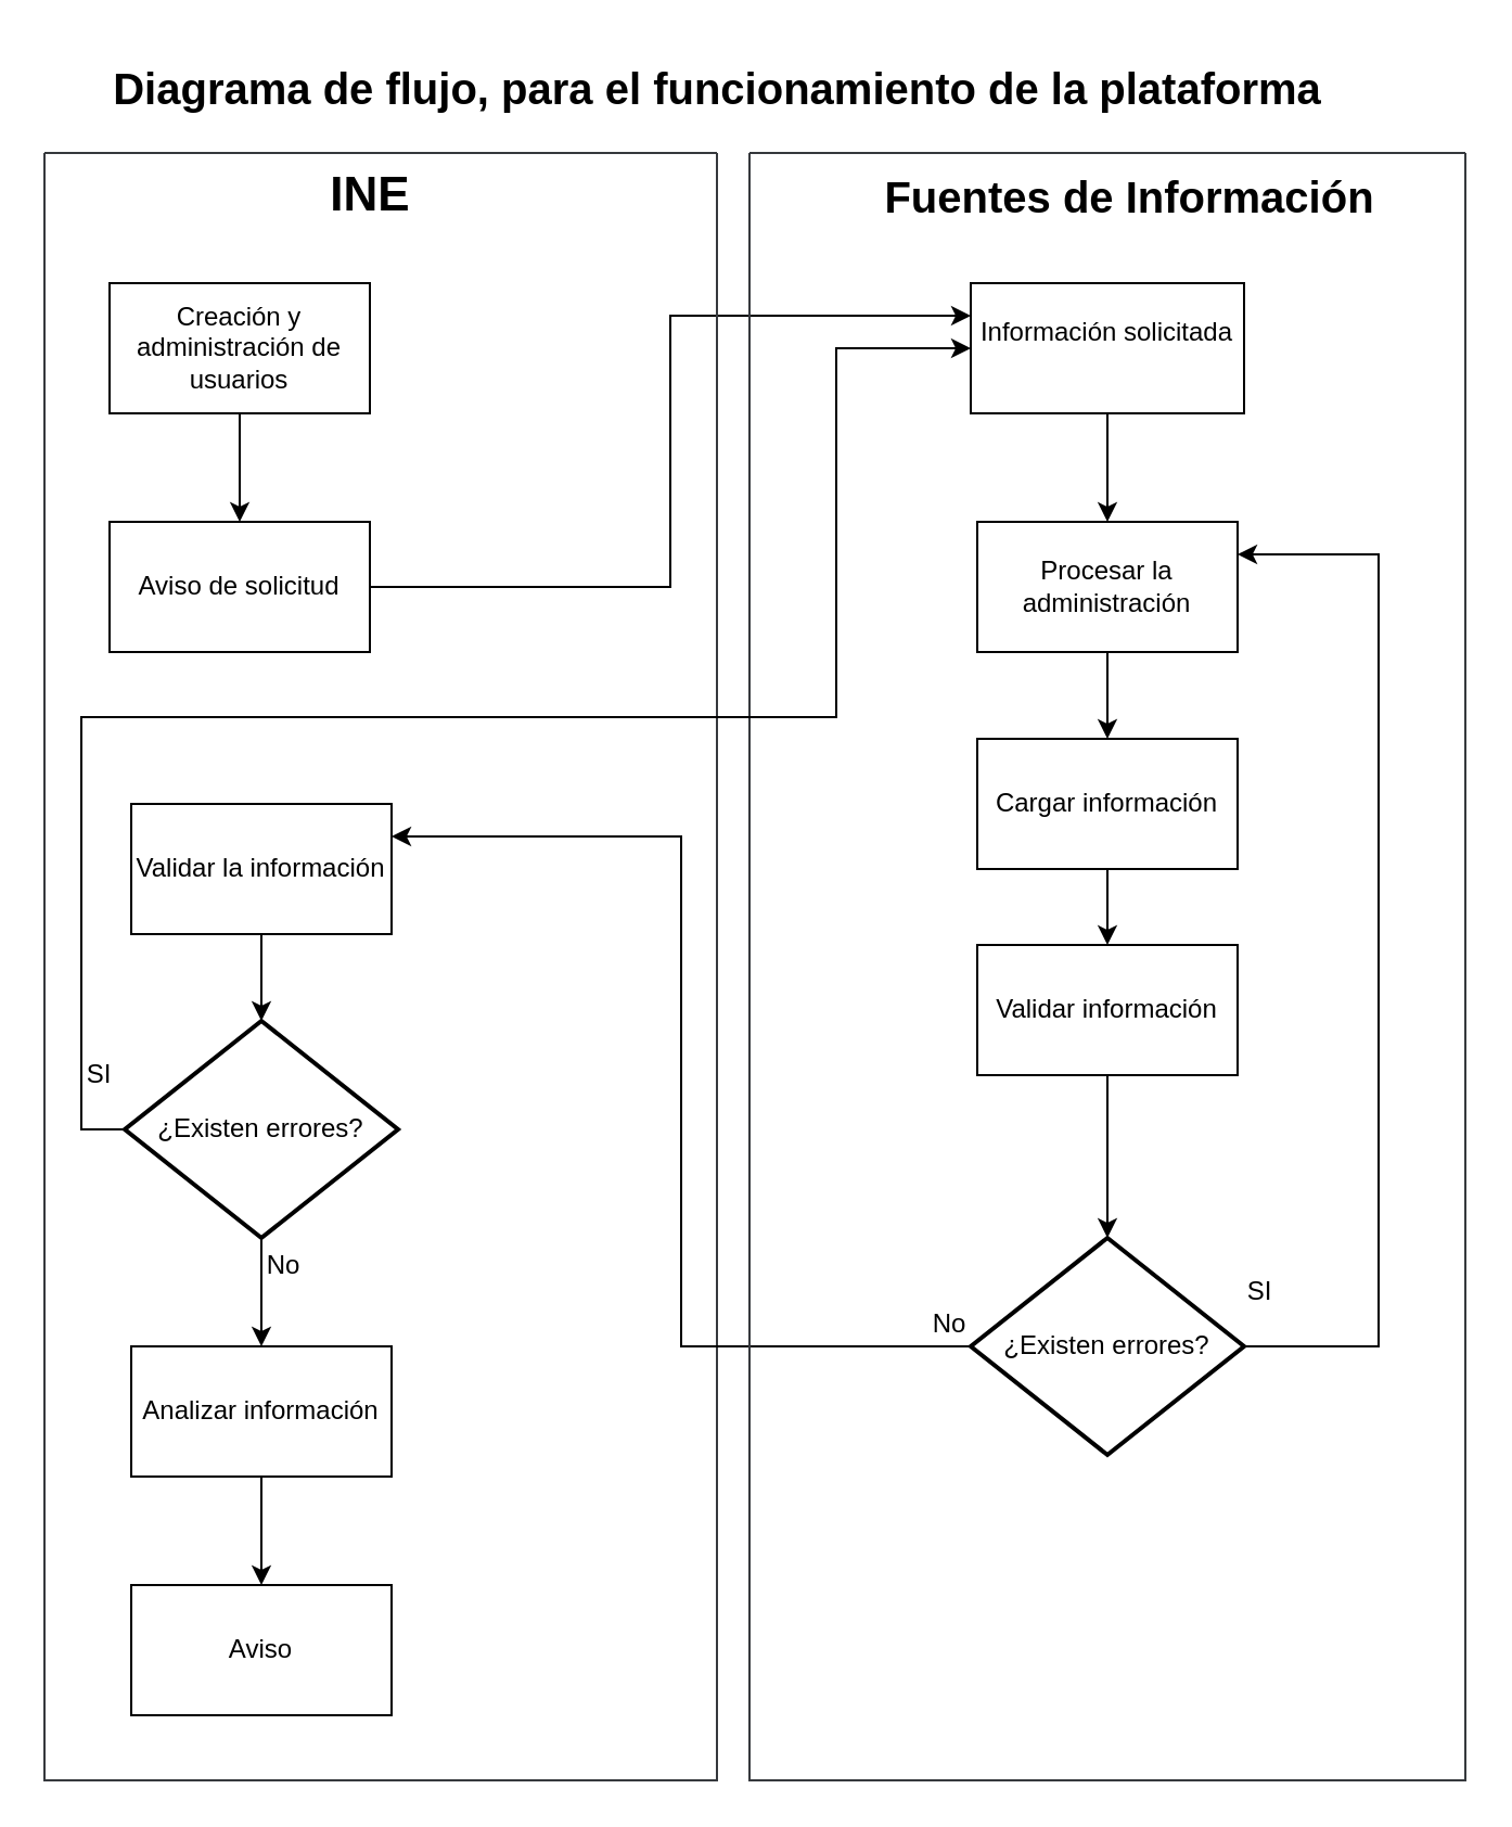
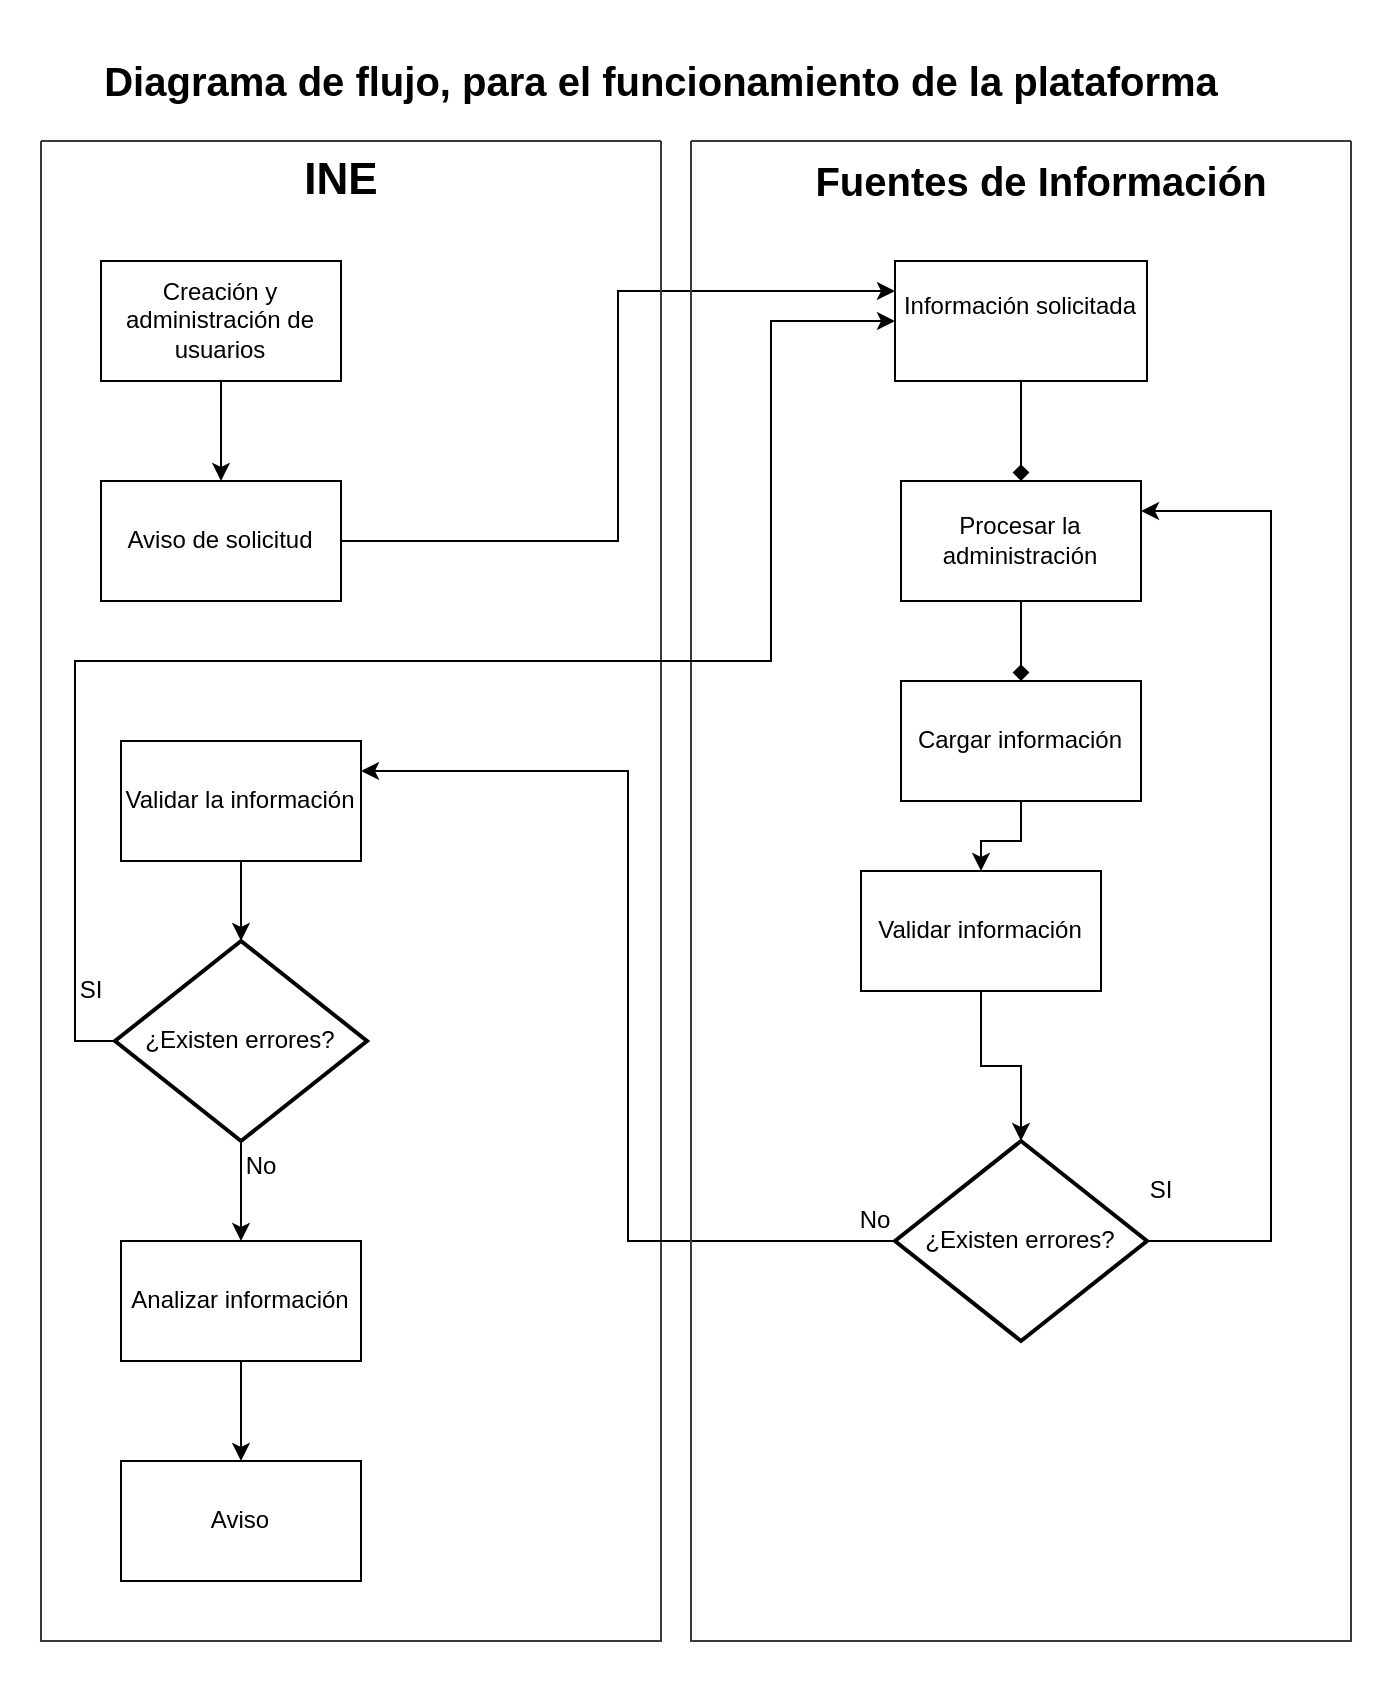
  <mxCell id="0" />
  <mxCell id="1" parent="0" />
  <mxCell id="2" style="edgeStyle=orthogonalEdgeStyle;rounded=0;orthogonalLoop=1;jettySize=auto;html=1;entryX=0;entryY=0.25;entryDx=0;entryDy=0;" parent="1" source="13" target="20" edge="1"><mxGeometry relative="1" as="geometry" /></mxCell>
  <mxCell id="3" value="" style="swimlane;startSize=0;fillColor=light-dark(#CCE5FF,#E6FFCC);strokeColor=#36393d;fillStyle=solid;" parent="1" vertex="1"><mxGeometry x="20" y="70" width="310" height="750" as="geometry"><mxRectangle x="40" y="70" width="50" height="40" as="alternateBounds" /></mxGeometry></mxCell>
  <mxCell id="4" value="Creación y administración de usuarios" style="rounded=0;whiteSpace=wrap;html=1;" parent="3" vertex="1"><mxGeometry x="30" y="60" width="120" height="60" as="geometry" /></mxCell>
  <mxCell id="5" value="" style="edgeStyle=orthogonalEdgeStyle;rounded=0;orthogonalLoop=1;jettySize=auto;html=1;" parent="3" source="6" target="8" edge="1"><mxGeometry relative="1" as="geometry" /></mxCell>
  <mxCell id="6" value="Validar la información" style="rounded=0;whiteSpace=wrap;html=1;" parent="3" vertex="1"><mxGeometry x="40" y="300" width="120" height="60" as="geometry" /></mxCell>
  <mxCell id="7" style="edgeStyle=orthogonalEdgeStyle;rounded=0;orthogonalLoop=1;jettySize=auto;html=1;exitX=0.5;exitY=1;exitDx=0;exitDy=0;exitPerimeter=0;entryX=0.5;entryY=0;entryDx=0;entryDy=0;" parent="3" source="8" target="10" edge="1"><mxGeometry relative="1" as="geometry" /></mxCell>
  <mxCell id="8" value="¿Existen errores?" style="strokeWidth=2;html=1;shape=mxgraph.flowchart.decision;whiteSpace=wrap;" parent="3" vertex="1"><mxGeometry x="37" y="400" width="126" height="100" as="geometry" /></mxCell>
  <mxCell id="9" style="edgeStyle=orthogonalEdgeStyle;rounded=0;orthogonalLoop=1;jettySize=auto;html=1;exitX=0.5;exitY=1;exitDx=0;exitDy=0;entryX=0.5;entryY=0;entryDx=0;entryDy=0;" parent="3" source="10" target="11" edge="1"><mxGeometry relative="1" as="geometry" /></mxCell>
  <mxCell id="10" value="Analizar información" style="rounded=0;whiteSpace=wrap;html=1;" parent="3" vertex="1"><mxGeometry x="40" y="550" width="120" height="60" as="geometry" /></mxCell>
  <mxCell id="11" value="Aviso" style="rounded=0;whiteSpace=wrap;html=1;" parent="3" vertex="1"><mxGeometry x="40" y="660" width="120" height="60" as="geometry" /></mxCell>
  <mxCell id="12" value="&lt;div&gt;No&lt;/div&gt;&lt;div&gt;&lt;br&gt;&lt;/div&gt;" style="text;html=1;align=center;verticalAlign=middle;resizable=0;points=[];autosize=1;strokeColor=none;fillColor=none;" parent="3" vertex="1"><mxGeometry x="90" y="500" width="40" height="40" as="geometry" /></mxCell>
  <mxCell id="13" value="Aviso de solicitud" style="rounded=0;whiteSpace=wrap;html=1;" parent="3" vertex="1"><mxGeometry x="30" y="170" width="120" height="60" as="geometry" /></mxCell>
  <mxCell id="14" value="" style="edgeStyle=orthogonalEdgeStyle;rounded=0;orthogonalLoop=1;jettySize=auto;html=1;" parent="3" source="4" target="13" edge="1"><mxGeometry relative="1" as="geometry" /></mxCell>
  <mxCell id="15" value="&lt;b&gt;&lt;font style=&quot;font-size: 22px;&quot;&gt;INE&lt;/font&gt;&lt;/b&gt;" style="text;html=1;align=center;verticalAlign=middle;resizable=0;points=[];autosize=1;strokeColor=none;fillColor=none;" parent="3" vertex="1"><mxGeometry x="120" width="60" height="40" as="geometry" /></mxCell>
  <mxCell id="16" value="SI" style="text;html=1;align=center;verticalAlign=middle;resizable=0;points=[];autosize=1;strokeColor=none;fillColor=none;" parent="3" vertex="1"><mxGeometry x="10" y="410" width="30" height="30" as="geometry" /></mxCell>
  <mxCell id="17" style="edgeStyle=orthogonalEdgeStyle;rounded=0;orthogonalLoop=1;jettySize=auto;html=1;exitX=0;exitY=0.5;exitDx=0;exitDy=0;exitPerimeter=0;entryX=1;entryY=0.25;entryDx=0;entryDy=0;" parent="1" source="25" target="6" edge="1"><mxGeometry relative="1" as="geometry" /></mxCell>
  <mxCell id="18" value="" style="swimlane;startSize=0;fillColor=#cce5ff;strokeColor=#36393d;gradientColor=light-dark(#000000,#E6FFCC);" parent="1" vertex="1"><mxGeometry x="345" y="70" width="330" height="750" as="geometry"><mxRectangle x="430" y="60" width="50" height="40" as="alternateBounds" /></mxGeometry></mxCell>
  <mxCell id="19" value="&lt;b&gt;&lt;font style=&quot;font-size: 20px;&quot;&gt;Fuentes de Información&lt;/font&gt;&lt;/b&gt;" style="text;html=1;align=center;verticalAlign=middle;resizable=0;points=[];autosize=1;strokeColor=none;fillColor=none;" parent="18" vertex="1"><mxGeometry x="50" width="250" height="40" as="geometry" /></mxCell>
  <mxCell id="20" value="&lt;div&gt;Información solicitada&lt;/div&gt;&lt;div&gt;&lt;br&gt;&lt;/div&gt;" style="rounded=0;whiteSpace=wrap;html=1;" parent="18" vertex="1"><mxGeometry x="102" y="60" width="126" height="60" as="geometry" /></mxCell>
  <mxCell id="21" value="Procesar la administración" style="rounded=0;whiteSpace=wrap;html=1;" parent="18" vertex="1"><mxGeometry x="105" y="170" width="120" height="60" as="geometry" /></mxCell>
  <mxCell id="22" value="Cargar información" style="rounded=0;whiteSpace=wrap;html=1;" parent="18" vertex="1"><mxGeometry x="105" y="270" width="120" height="60" as="geometry" /></mxCell>
- <mxCell id="23" value="Validar información" style="rounded=0;whiteSpace=wrap;html=1;" parent="18" vertex="1"><mxGeometry x="105" y="365" width="120" height="60" as="geometry" /></mxCell>
+ <mxCell id="23" value="Validar información" style="rounded=0;whiteSpace=wrap;html=1;" parent="18" vertex="1"><mxGeometry x="85" y="365" width="120" height="60" as="geometry" /></mxCell>
  <mxCell id="24" style="edgeStyle=orthogonalEdgeStyle;rounded=0;orthogonalLoop=1;jettySize=auto;html=1;exitX=1;exitY=0.5;exitDx=0;exitDy=0;exitPerimeter=0;entryX=1;entryY=0.25;entryDx=0;entryDy=0;" parent="18" source="25" target="21" edge="1"><mxGeometry relative="1" as="geometry"><Array as="points"><mxPoint x="290" y="550" /><mxPoint x="290" y="185" /></Array></mxGeometry></mxCell>
  <mxCell id="25" value="¿Existen errores?" style="strokeWidth=2;html=1;shape=mxgraph.flowchart.decision;whiteSpace=wrap;" parent="18" vertex="1"><mxGeometry x="102" y="500" width="126" height="100" as="geometry" /></mxCell>
- <mxCell id="26" value="" style="edgeStyle=orthogonalEdgeStyle;rounded=0;orthogonalLoop=1;jettySize=auto;html=1;" parent="18" source="20" target="21" edge="1"><mxGeometry relative="1" as="geometry" /></mxCell>
- <mxCell id="27" value="" style="edgeStyle=orthogonalEdgeStyle;rounded=0;orthogonalLoop=1;jettySize=auto;html=1;" parent="18" source="21" target="22" edge="1"><mxGeometry relative="1" as="geometry" /></mxCell>
+ <mxCell id="26" value="" style="edgeStyle=orthogonalEdgeStyle;rounded=0;orthogonalLoop=1;jettySize=auto;html=1;endArrow=diamond;" parent="18" source="20" target="21" edge="1"><mxGeometry relative="1" as="geometry" /></mxCell>
+ <mxCell id="27" value="" style="edgeStyle=orthogonalEdgeStyle;rounded=0;orthogonalLoop=1;jettySize=auto;html=1;endArrow=diamond;" parent="18" source="21" target="22" edge="1"><mxGeometry relative="1" as="geometry" /></mxCell>
  <mxCell id="28" value="" style="edgeStyle=orthogonalEdgeStyle;rounded=0;orthogonalLoop=1;jettySize=auto;html=1;" parent="18" source="22" target="23" edge="1"><mxGeometry relative="1" as="geometry" /></mxCell>
  <mxCell id="29" value="" style="edgeStyle=orthogonalEdgeStyle;rounded=0;orthogonalLoop=1;jettySize=auto;html=1;" parent="18" source="23" target="25" edge="1"><mxGeometry relative="1" as="geometry" /></mxCell>
  <mxCell id="30" value="SI" style="text;html=1;align=center;verticalAlign=middle;resizable=0;points=[];autosize=1;strokeColor=none;fillColor=none;" parent="18" vertex="1"><mxGeometry x="220" y="510" width="30" height="30" as="geometry" /></mxCell>
  <mxCell id="31" value="No" style="text;html=1;align=center;verticalAlign=middle;resizable=0;points=[];autosize=1;strokeColor=none;fillColor=none;" parent="18" vertex="1"><mxGeometry x="72" y="525" width="40" height="30" as="geometry" /></mxCell>
  <mxCell id="32" value="&lt;font style=&quot;font-size: 20px;&quot;&gt;&lt;b&gt;Diagrama de flujo, para el funcionamiento de la plataforma&lt;/b&gt;&lt;/font&gt;" style="text;html=1;align=center;verticalAlign=middle;resizable=0;points=[];autosize=1;strokeColor=none;fillColor=none;" parent="1" vertex="1"><mxGeometry x="40" width="580" height="40" as="geometry" y="20" /></mxCell>
  <mxCell id="33" style="edgeStyle=orthogonalEdgeStyle;rounded=0;orthogonalLoop=1;jettySize=auto;html=1;exitX=0;exitY=0.5;exitDx=0;exitDy=0;exitPerimeter=0;entryX=0;entryY=0.5;entryDx=0;entryDy=0;" edge="1" parent="1" source="8" target="20"><mxGeometry relative="1" as="geometry"><Array as="points"><mxPoint x="37" y="520" /><mxPoint x="37" y="330" /><mxPoint x="385" y="330" /><mxPoint x="385" y="160" /></Array></mxGeometry></mxCell>
